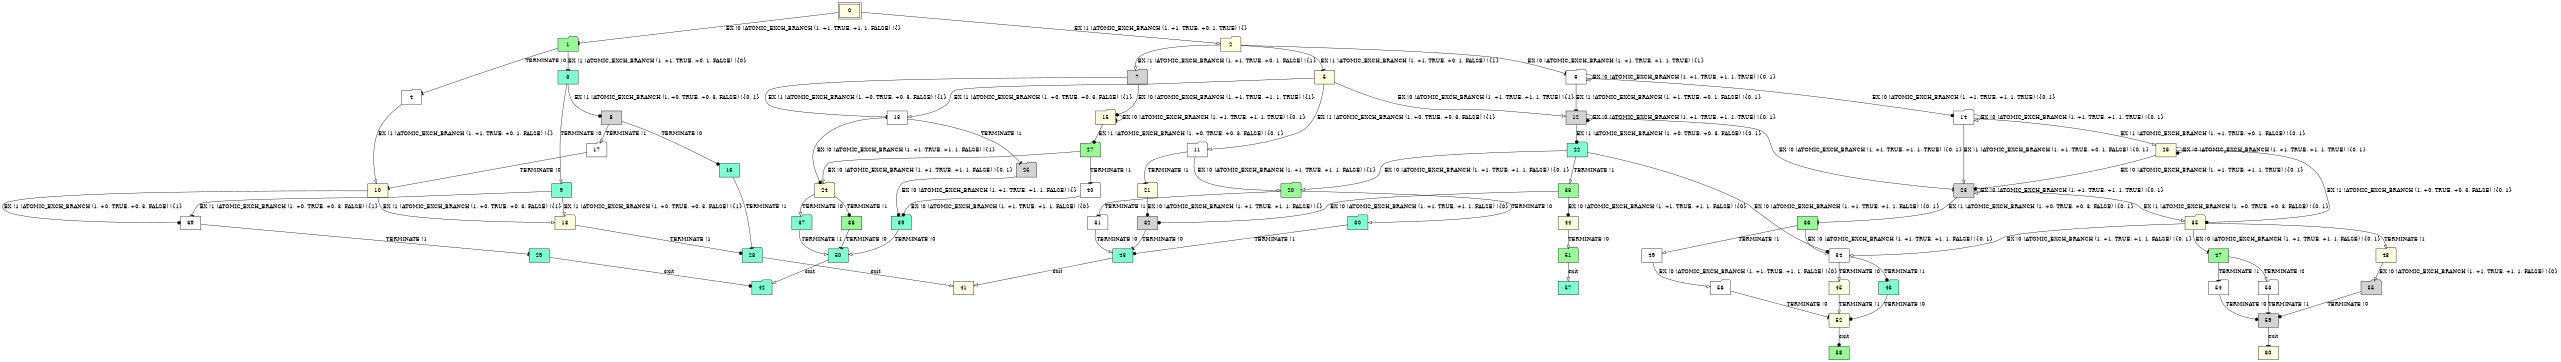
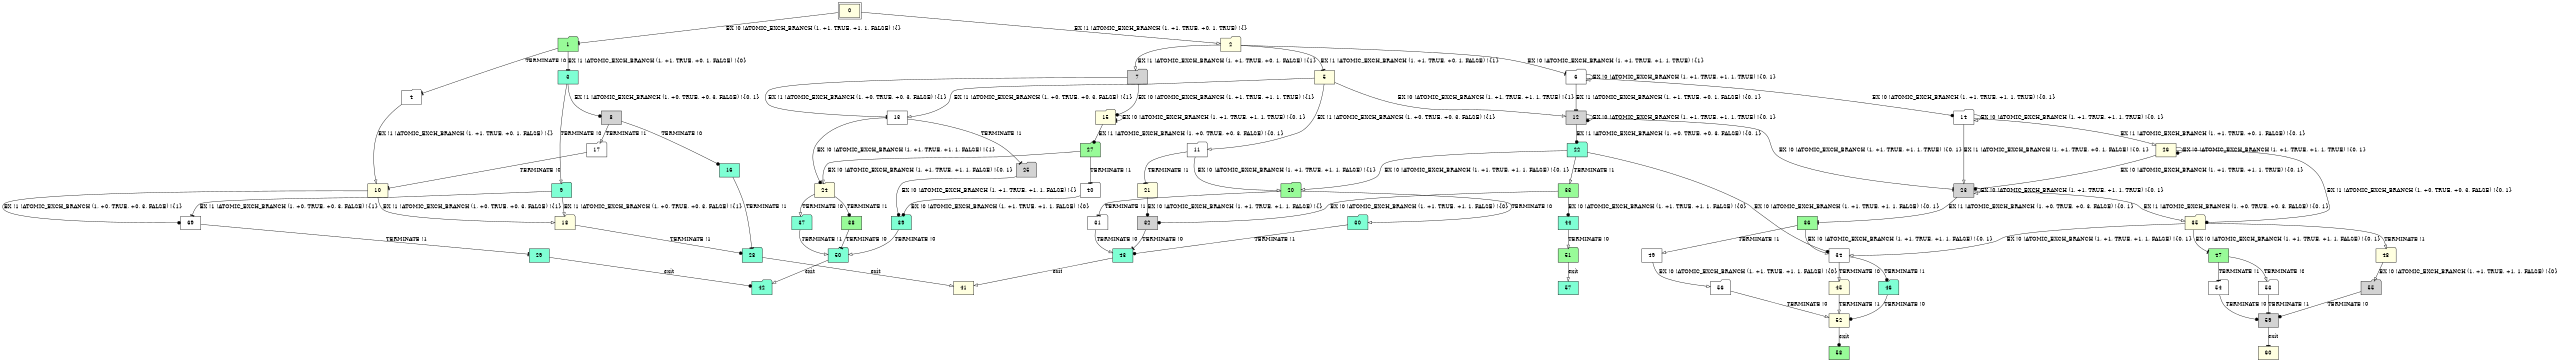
  digraph {
    node [fillcolor=lightyellow shape=folder style=filled]
    edge [arrowhead=onormal]
    0 [peripheries=2 shape=box]
    1 [fillcolor=palegreen]
    2
    3 [fillcolor=aquamarine shape=box]
    4 [fillcolor=white]
    5 [shape=box]
    6 [fillcolor=white]
    7 [fillcolor=lightgrey]
    8 [fillcolor=lightgrey shape=box]
    9 [fillcolor=aquamarine]
    10 [shape=box]
    11 [fillcolor=white]
    12 [fillcolor=lightgrey shape=box]
    13 [fillcolor=white shape=box]
    14 [fillcolor=white]
    15
    16 [fillcolor=aquamarine shape=box]
    17 [fillcolor=white]
    18
    n20 [fillcolor=white label=69 shape=box]
    20 [fillcolor=palegreen]
    21
    22 [fillcolor=aquamarine]
    23 [fillcolor=lightgrey shape=box]
    24
    25 [fillcolor=lightgrey]
    26 [shape=box]
    27 [fillcolor=palegreen]
    28 [fillcolor=aquamarine]
    29 [fillcolor=aquamarine shape=box]
    30 [fillcolor=aquamarine]
    31 [fillcolor=white]
    32 [fillcolor=lightgrey shape=box]
    33 [fillcolor=palegreen shape=box]
    34 [fillcolor=white shape=box]
    35
    36 [fillcolor=palegreen shape=box]
    37 [fillcolor=aquamarine]
    38 [fillcolor=palegreen shape=box]
    39 [fillcolor=aquamarine]
    40 [fillcolor=white]
    41 [shape=box]
    42 [fillcolor=aquamarine]
    43 [fillcolor=aquamarine shape=box]
-   44 [shape=box]
+   44 [fillcolor=aquamarine shape=box]
    45
    46 [fillcolor=aquamarine]
    47 [fillcolor=palegreen shape=box]
    48
    49 [fillcolor=white shape=box]
    50 [fillcolor=aquamarine]
    51 [fillcolor=palegreen]
    52 [shape=box]
    53 [fillcolor=white]
    54 [fillcolor=white]
    55 [fillcolor=lightgrey]
    56 [fillcolor=white]
    57 [fillcolor=aquamarine shape=box]
    58 [fillcolor=palegreen shape=box]
    59 [fillcolor=lightgrey shape=box]
    60 [shape=box]
    0 -> 1 [arrowhead=tee label="EX !0 !ATOMIC_EXCH_BRANCH (1, +1, TRUE, +1, 1, FALSE) !{}"]
    0 -> 2 [label="EX !1 !ATOMIC_EXCH_BRANCH (1, +1, TRUE, +0, 1, TRUE) !{}"]
    1 -> 3 [arrowhead=tee label="EX !1 !ATOMIC_EXCH_BRANCH (1, +1, TRUE, +0, 1, FALSE) !{0}"]
    1 -> 4 [arrowhead=tee label="TERMINATE !0"]
    2 -> 5 [arrowhead=tee label="EX !1 !ATOMIC_EXCH_BRANCH (1, +1, TRUE, +0, 1, FALSE) !{1}"]
    2 -> 6 [arrowhead=tee label="EX !0 !ATOMIC_EXCH_BRANCH (1, +1, TRUE, +1, 1, TRUE) !{1}"]
    2 -> 7 [label="EX !1 !ATOMIC_EXCH_BRANCH (1, +1, TRUE, +0, 1, FALSE) !{1}"]
    3 -> 8 [arrowhead=dot label="EX !1 !ATOMIC_EXCH_BRANCH (1, +0, TRUE, +0, 3, FALSE) !{0, 1}"]
    3 -> 9 [label="TERMINATE !0"]
    4 -> 10 [label="EX !1 !ATOMIC_EXCH_BRANCH (1, +1, TRUE, +0, 1, FALSE) !{}"]
    5 -> 11 [label="EX !1 !ATOMIC_EXCH_BRANCH (1, +0, TRUE, +0, 3, FALSE) !{1}"]
    5 -> 12 [label="EX !0 !ATOMIC_EXCH_BRANCH (1, +1, TRUE, +1, 1, TRUE) !{1}"]
    5 -> 13 [label="EX !1 !ATOMIC_EXCH_BRANCH (1, +0, TRUE, +0, 3, FALSE) !{1}"]
    6 -> 6 [label="EX !0 !ATOMIC_EXCH_BRANCH (1, +1, TRUE, +1, 1, TRUE) !{0, 1}"]
    6 -> 12 [arrowhead=tee label="EX !1 !ATOMIC_EXCH_BRANCH (1, +1, TRUE, +0, 1, FALSE) !{0, 1}"]
    6 -> 14 [arrowhead=dot label="EX !0 !ATOMIC_EXCH_BRANCH (1, +1, TRUE, +1, 1, TRUE) !{0, 1}"]
    7 -> 13 [arrowhead=tee label="EX !1 !ATOMIC_EXCH_BRANCH (1, +0, TRUE, +0, 3, FALSE) !{1}"]
    7 -> 15 [arrowhead=dot label="EX !0 !ATOMIC_EXCH_BRANCH (1, +1, TRUE, +1, 1, TRUE) !{1}"]
    8 -> 16 [arrowhead=dot label="TERMINATE !0"]
    8 -> 17 [label="TERMINATE !1"]
    9 -> 18 [label="EX !1 !ATOMIC_EXCH_BRANCH (1, +0, TRUE, +0, 3, FALSE) !{1}"]
    9 -> n20 [arrowhead=tee label="EX !1 !ATOMIC_EXCH_BRANCH (1, +0, TRUE, +0, 3, FALSE) !{1}"]
    10 -> 18 [label="EX !1 !ATOMIC_EXCH_BRANCH (1, +0, TRUE, +0, 3, FALSE) !{1}"]
    10 -> n20 [arrowhead=dot label="EX !1 !ATOMIC_EXCH_BRANCH (1, +0, TRUE, +0, 3, FALSE) !{1}"]
    11 -> 20 [label="EX !0 !ATOMIC_EXCH_BRANCH (1, +1, TRUE, +1, 1, FALSE) !{1}"]
    11 -> 21 [arrowhead=tee label="TERMINATE !1"]
    12 -> 12 [arrowhead=dot label="EX !0 !ATOMIC_EXCH_BRANCH (1, +1, TRUE, +1, 1, TRUE) !{0, 1}"]
    12 -> 22 [arrowhead=dot label="EX !1 !ATOMIC_EXCH_BRANCH (1, +0, TRUE, +0, 3, FALSE) !{0, 1}"]
    12 -> 23 [arrowhead=tee label="EX !0 !ATOMIC_EXCH_BRANCH (1, +1, TRUE, +1, 1, TRUE) !{0, 1}"]
    13 -> 24 [arrowhead=dot label="EX !0 !ATOMIC_EXCH_BRANCH (1, +1, TRUE, +1, 1, FALSE) !{1}"]
    13 -> 25 [arrowhead=tee label="TERMINATE !1"]
    14 -> 14 [label="EX !0 !ATOMIC_EXCH_BRANCH (1, +1, TRUE, +1, 1, TRUE) !{0, 1}"]
    14 -> 23 [label="EX !1 !ATOMIC_EXCH_BRANCH (1, +1, TRUE, +0, 1, FALSE) !{0, 1}"]
    14 -> 26 [label="EX !1 !ATOMIC_EXCH_BRANCH (1, +1, TRUE, +0, 1, FALSE) !{0, 1}"]
    15 -> 15 [arrowhead=tee label="EX !0 !ATOMIC_EXCH_BRANCH (1, +1, TRUE, +1, 1, TRUE) !{0, 1}"]
    15 -> 27 [arrowhead=dot label="EX !1 !ATOMIC_EXCH_BRANCH (1, +0, TRUE, +0, 3, FALSE) !{0, 1}"]
    16 -> 28 [arrowhead=tee label="TERMINATE !1"]
    17 -> 10 [arrowhead=tee label="TERMINATE !0"]
    18 -> 28 [arrowhead=dot label="TERMINATE !1"]
    n20 -> 29 [arrowhead=tee label="TERMINATE !1"]
    20 -> 30 [label="TERMINATE !0"]
    20 -> 31 [arrowhead=tee label="TERMINATE !1"]
    21 -> 32 [arrowhead=dot label="EX !0 !ATOMIC_EXCH_BRANCH (1, +1, TRUE, +1, 1, FALSE) !{}"]
    22 -> 20 [label="EX !0 !ATOMIC_EXCH_BRANCH (1, +1, TRUE, +1, 1, FALSE) !{0, 1}"]
    22 -> 33 [label="TERMINATE !1"]
    22 -> 34 [arrowhead=dot label="EX !0 !ATOMIC_EXCH_BRANCH (1, +1, TRUE, +1, 1, FALSE) !{0, 1}"]
    23 -> 23 [label="EX !0 !ATOMIC_EXCH_BRANCH (1, +1, TRUE, +1, 1, TRUE) !{0, 1}"]
    23 -> 35 [label="EX !1 !ATOMIC_EXCH_BRANCH (1, +0, TRUE, +0, 3, FALSE) !{0, 1}"]
    23 -> 36 [arrowhead=tee label="EX !1 !ATOMIC_EXCH_BRANCH (1, +0, TRUE, +0, 3, FALSE) !{0, 1}"]
    24 -> 37 [label="TERMINATE !0"]
    24 -> 38 [arrowhead=dot label="TERMINATE !1"]
    25 -> 39 [arrowhead=dot label="EX !0 !ATOMIC_EXCH_BRANCH (1, +1, TRUE, +1, 1, FALSE) !{}"]
    26 -> 23 [arrowhead=dot label="EX !0 !ATOMIC_EXCH_BRANCH (1, +1, TRUE, +1, 1, TRUE) !{0, 1}"]
    26 -> 26 [arrowhead=dot label="EX !0 !ATOMIC_EXCH_BRANCH (1, +1, TRUE, +1, 1, TRUE) !{0, 1}"]
    26 -> 35 [arrowhead=dot label="EX !1 !ATOMIC_EXCH_BRANCH (1, +0, TRUE, +0, 3, FALSE) !{0, 1}"]
    27 -> 24 [label="EX !0 !ATOMIC_EXCH_BRANCH (1, +1, TRUE, +1, 1, FALSE) !{0, 1}"]
    27 -> 40 [arrowhead=tee label="TERMINATE !1"]
    28 -> 41 [label=exit]
    29 -> 42 [arrowhead=dot label=exit]
    30 -> 43 [arrowhead=dot label="TERMINATE !1"]
    31 -> 43 [label="TERMINATE !0"]
    32 -> 43 [arrowhead=tee label="TERMINATE !0"]
    33 -> 32 [arrowhead=dot label="EX !0 !ATOMIC_EXCH_BRANCH (1, +1, TRUE, +1, 1, FALSE) !{0}"]
    33 -> 44 [arrowhead=dot label="EX !0 !ATOMIC_EXCH_BRANCH (1, +1, TRUE, +1, 1, FALSE) !{0}"]
    34 -> 45 [label="TERMINATE !0"]
    34 -> 46 [arrowhead=dot label="TERMINATE !1"]
    35 -> 34 [label="EX !0 !ATOMIC_EXCH_BRANCH (1, +1, TRUE, +1, 1, FALSE) !{0, 1}"]
    35 -> 47 [arrowhead=tee label="EX !0 !ATOMIC_EXCH_BRANCH (1, +1, TRUE, +1, 1, FALSE) !{0, 1}"]
    35 -> 48 [label="TERMINATE !1"]
    36 -> 34 [label="EX !0 !ATOMIC_EXCH_BRANCH (1, +1, TRUE, +1, 1, FALSE) !{0, 1}"]
    36 -> 49 [label="TERMINATE !1"]
    37 -> 50 [label="TERMINATE !1"]
    38 -> 50 [arrowhead=tee label="TERMINATE !0"]
    39 -> 50 [label="TERMINATE !0"]
    40 -> 39 [arrowhead=dot label="EX !0 !ATOMIC_EXCH_BRANCH (1, +1, TRUE, +1, 1, FALSE) !{0}"]
    43 -> 41 [label=exit]
    44 -> 51 [label="TERMINATE !0"]
    45 -> 52 [label="TERMINATE !1"]
    46 -> 52 [arrowhead=dot label="TERMINATE !0"]
    47 -> 53 [label="TERMINATE !0"]
    47 -> 54 [arrowhead=tee label="TERMINATE !1"]
    48 -> 55 [label="EX !0 !ATOMIC_EXCH_BRANCH (1, +1, TRUE, +1, 1, FALSE) !{0}"]
    49 -> 56 [label="EX !0 !ATOMIC_EXCH_BRANCH (1, +1, TRUE, +1, 1, FALSE) !{0}"]
    50 -> 42 [label=exit]
    51 -> 57 [label=exit]
    52 -> 58 [arrowhead=dot label=exit]
    53 -> 59 [arrowhead=tee label="TERMINATE !1"]
    54 -> 59 [arrowhead=dot label="TERMINATE !0"]
    55 -> 59 [arrowhead=dot label="TERMINATE !0"]
-   56 -> 52 [arrowhead=tee label="TERMINATE !0"]
+   56 -> 52 [label="TERMINATE !0"]
    59 -> 60 [arrowhead=tee label=exit]
  }
